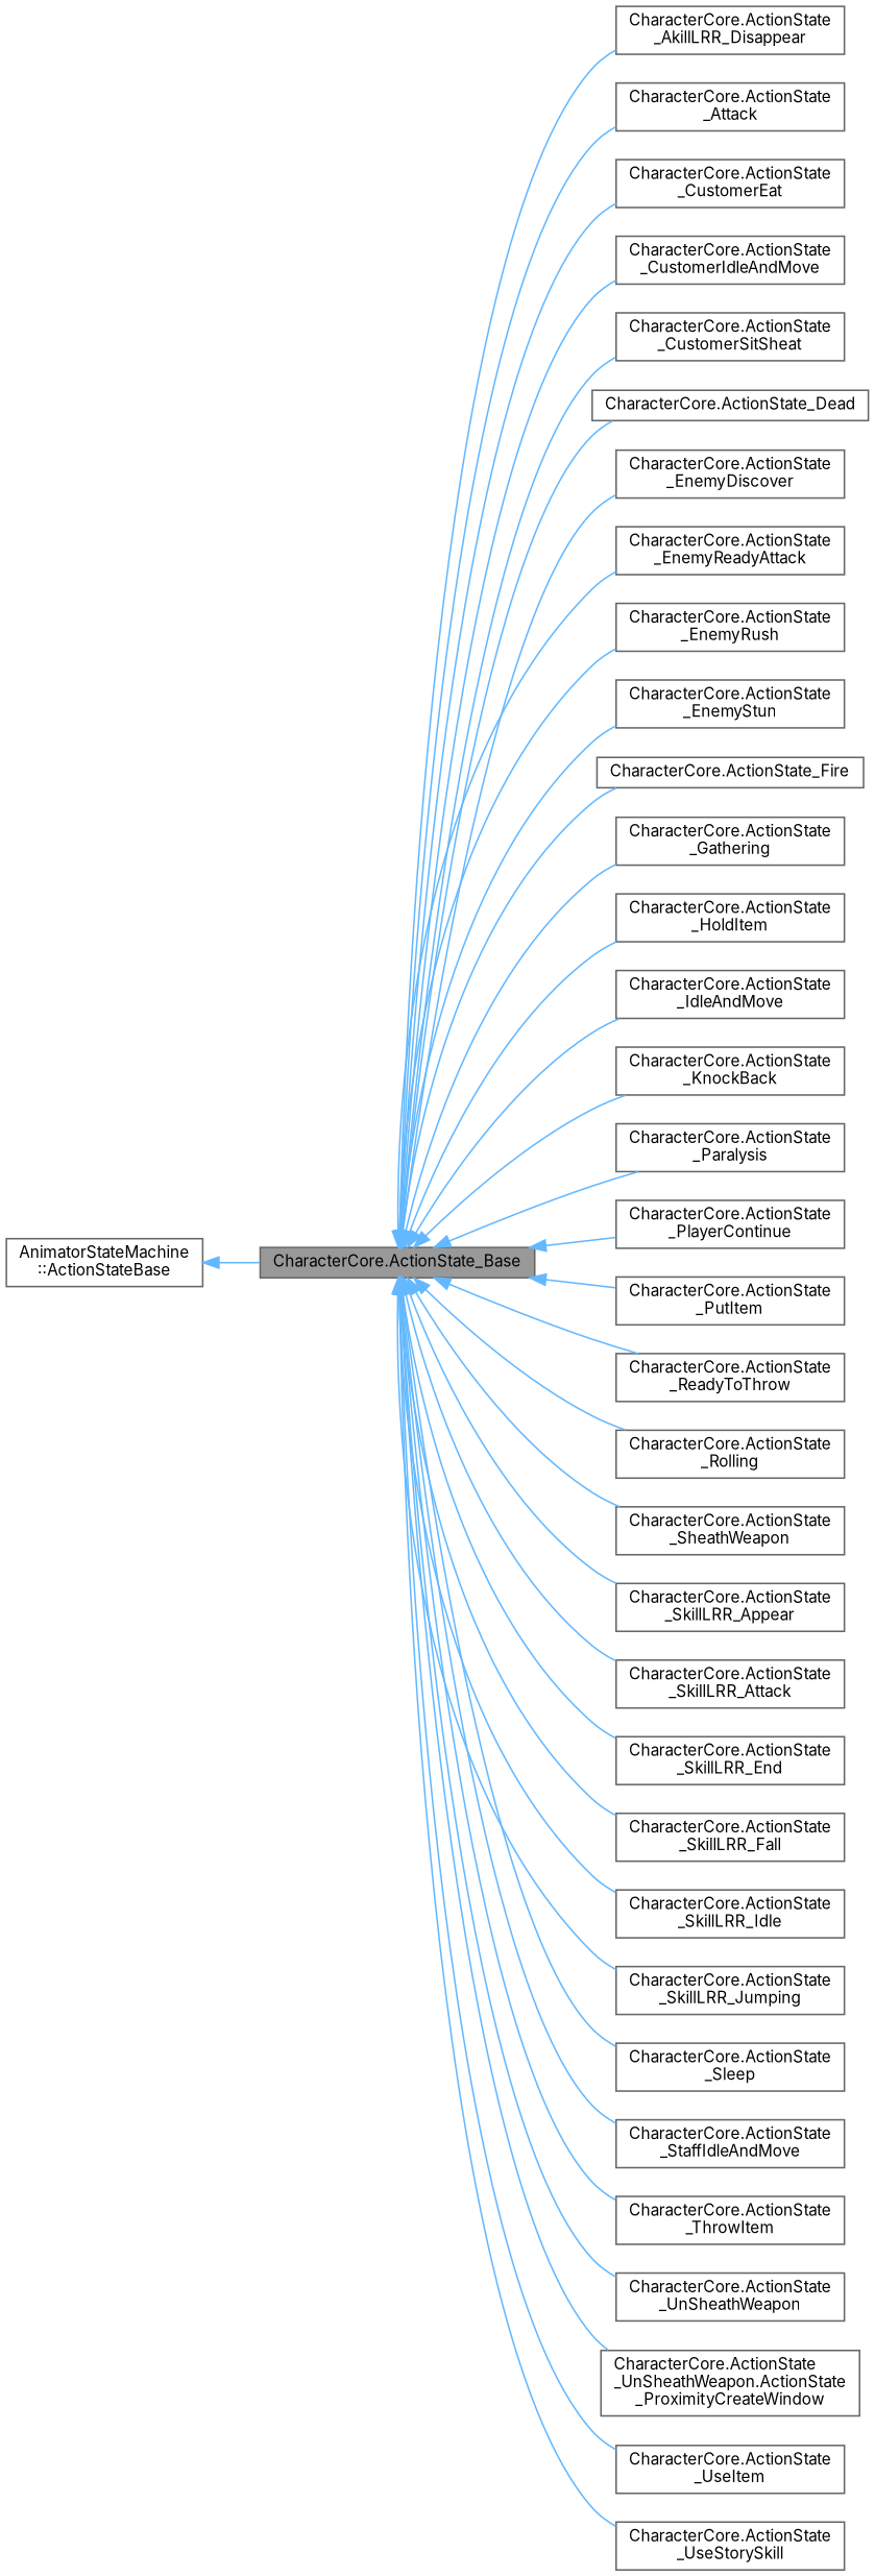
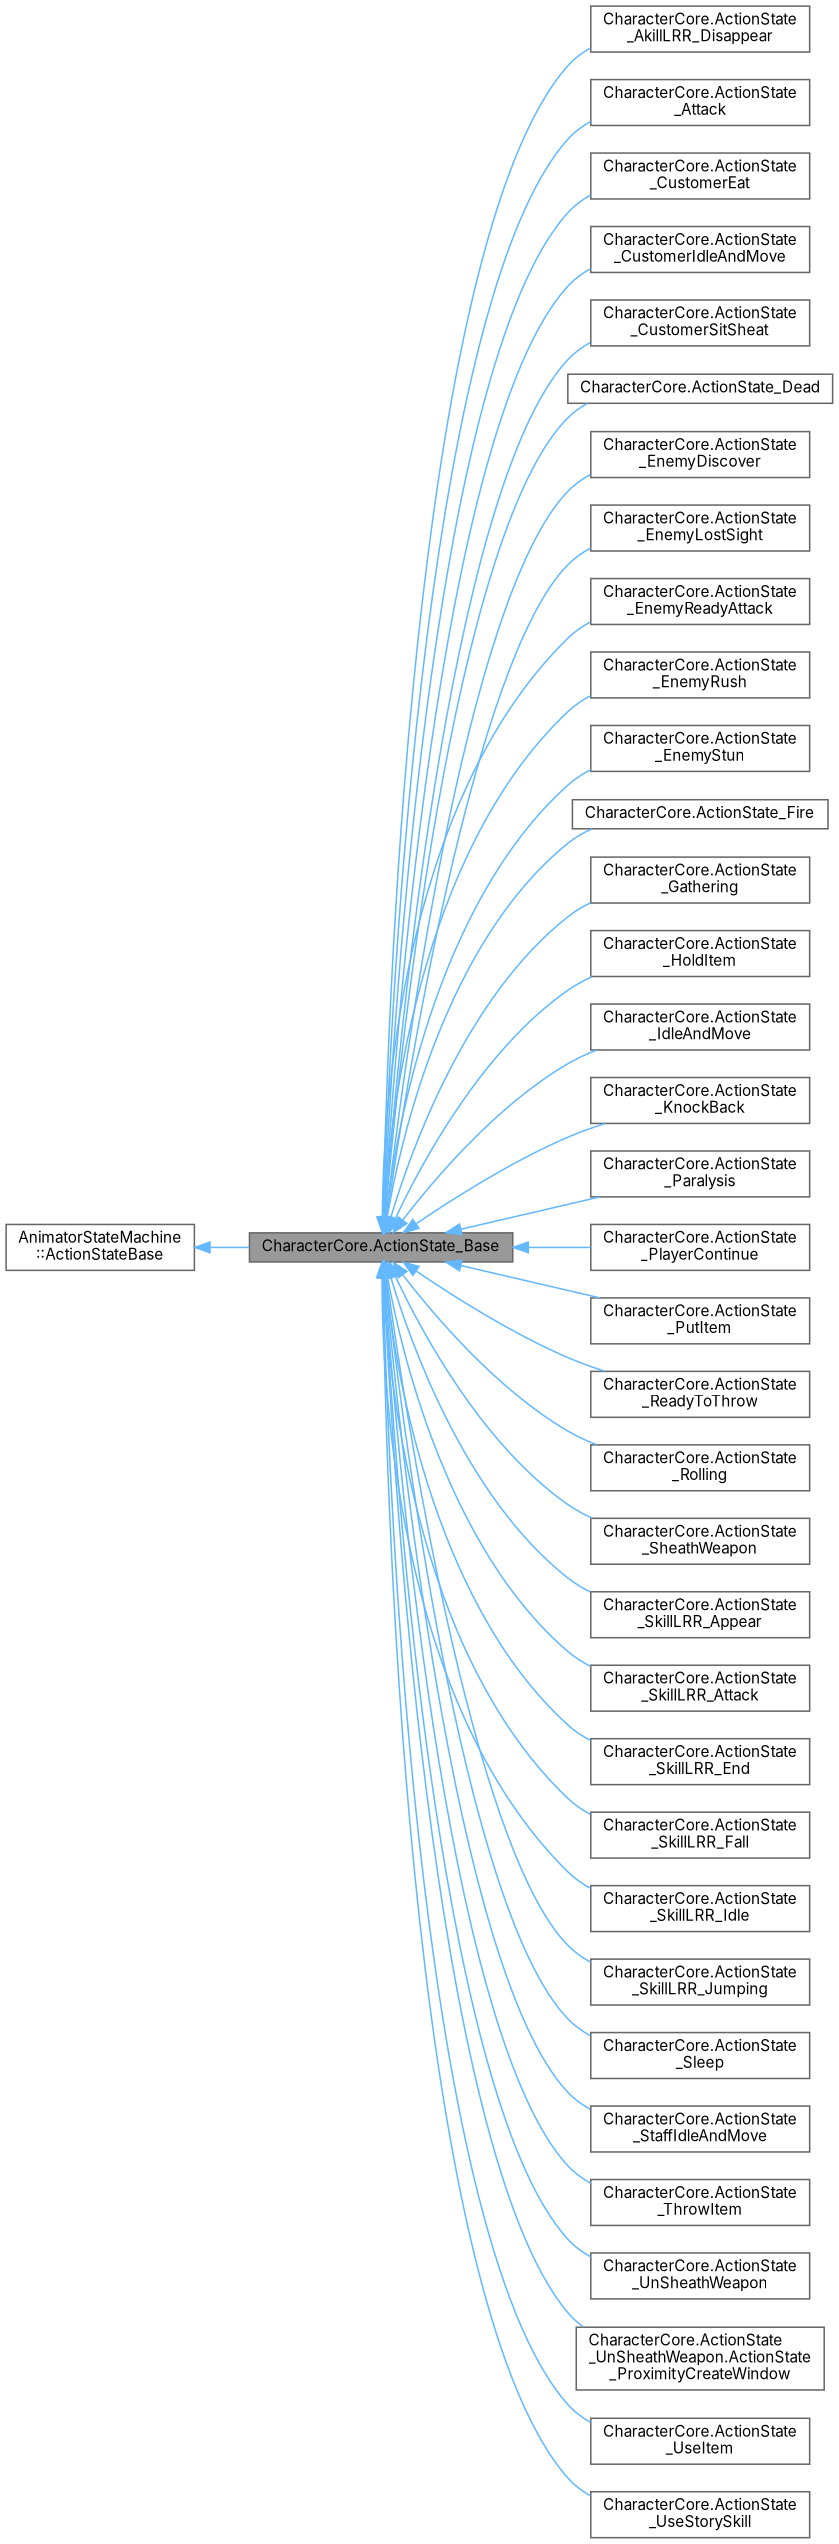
  digraph {
    fontname=Inter
    rankdir=LR
    node [color=gray40 fillcolor=white fontname=Inter fontsize=10 shape=box style=filled]
    edge [color=steelblue1 dir=back fontname=Inter fontsize=10 labelfontname=Helvetica labelfontsize=10 style=solid]
    n1 [fillcolor=grey60 fontcolor=black height=0.2 label="CharacterCore.ActionState_Base" width=0.4]
    n2 [height=0.2 label="CharacterCore.ActionState\l_AkillLRR_Disappear" width=0.4]
    n3 [height=0.2 label="CharacterCore.ActionState\l_Attack" width=0.4]
    n4 [height=0.2 label="CharacterCore.ActionState\l_CustomerEat" width=0.4]
    n5 [height=0.2 label="CharacterCore.ActionState\l_CustomerIdleAndMove" width=0.4]
    n6 [height=0.2 label="CharacterCore.ActionState\l_CustomerSitSheat" width=0.4]
    n7 [height=0.2 label="CharacterCore.ActionState_Dead" width=0.4]
    n8 [height=0.2 label="CharacterCore.ActionState\l_EnemyDiscover" width=0.4]
+   n9 [height=0.2 label="CharacterCore.ActionState\l_EnemyLostSight" width=0.4]
    n10 [height=0.2 label="CharacterCore.ActionState\l_EnemyReadyAttack" width=0.4]
    n11 [height=0.2 label="CharacterCore.ActionState\l_EnemyRush" width=0.4]
    n12 [height=0.2 label="CharacterCore.ActionState\l_EnemyStun" width=0.4]
    n13 [height=0.2 label="CharacterCore.ActionState_Fire" width=0.4]
    n14 [height=0.2 label="CharacterCore.ActionState\l_Gathering" width=0.4]
    n15 [height=0.2 label="CharacterCore.ActionState\l_HoldItem" width=0.4]
    n16 [height=0.2 label="CharacterCore.ActionState\l_IdleAndMove" width=0.4]
    n17 [height=0.2 label="CharacterCore.ActionState\l_KnockBack" width=0.4]
    n18 [height=0.2 label="CharacterCore.ActionState\l_Paralysis" width=0.4]
    n19 [height=0.2 label="CharacterCore.ActionState\l_PlayerContinue" width=0.4]
    n20 [height=0.2 label="CharacterCore.ActionState\l_PutItem" width=0.4]
    n21 [height=0.2 label="CharacterCore.ActionState\l_ReadyToThrow" width=0.4]
    n22 [height=0.2 label="CharacterCore.ActionState\l_Rolling" width=0.4]
    n23 [height=0.2 label="CharacterCore.ActionState\l_SheathWeapon" width=0.4]
    n24 [height=0.2 label="CharacterCore.ActionState\l_SkillLRR_Appear" width=0.4]
    n25 [height=0.2 label="CharacterCore.ActionState\l_SkillLRR_Attack" width=0.4]
    n26 [height=0.2 label="CharacterCore.ActionState\l_SkillLRR_End" width=0.4]
    n27 [height=0.2 label="CharacterCore.ActionState\l_SkillLRR_Fall" width=0.4]
    n28 [height=0.2 label="CharacterCore.ActionState\l_SkillLRR_Idle" width=0.4]
    n29 [height=0.2 label="CharacterCore.ActionState\l_SkillLRR_Jumping" width=0.4]
    n30 [height=0.2 label="CharacterCore.ActionState\l_Sleep" width=0.4]
    n31 [height=0.2 label="CharacterCore.ActionState\l_StaffIdleAndMove" width=0.4]
    n32 [height=0.2 label="CharacterCore.ActionState\l_ThrowItem" width=0.4]
    n33 [height=0.2 label="CharacterCore.ActionState\l_UnSheathWeapon" width=0.4]
    n34 [height=0.2 label="CharacterCore.ActionState\l_UnSheathWeapon.ActionState\l_ProximityCreateWindow" width=0.4]
    n35 [height=0.2 label="CharacterCore.ActionState\l_UseItem" width=0.4]
    n36 [height=0.2 label="CharacterCore.ActionState\l_UseStorySkill" width=0.4]
    n37 [height=0.2 label="AnimatorStateMachine\l::ActionStateBase" width=0.4]
    n1 -> n2
    n1 -> n3
    n1 -> n4
    n1 -> n5
    n1 -> n6
    n1 -> n7
    n1 -> n8
+   n1 -> n9
    n1 -> n10
    n1 -> n11
    n1 -> n12
    n1 -> n13
    n1 -> n14
    n1 -> n15
    n1 -> n16
    n1 -> n17
    n1 -> n18
    n1 -> n19
    n1 -> n20
    n1 -> n21
    n1 -> n22
    n1 -> n23
    n1 -> n24
    n1 -> n25
    n1 -> n26
    n1 -> n27
    n1 -> n28
    n1 -> n29
    n1 -> n30
    n1 -> n31
    n1 -> n32
    n1 -> n33
    n1 -> n34
    n1 -> n35
    n1 -> n36
    n37 -> n1
  }
